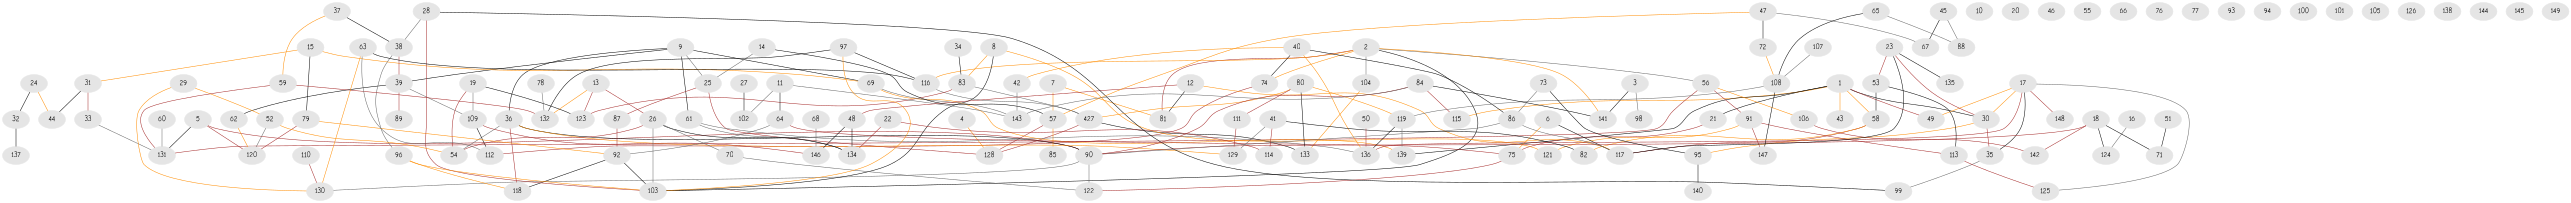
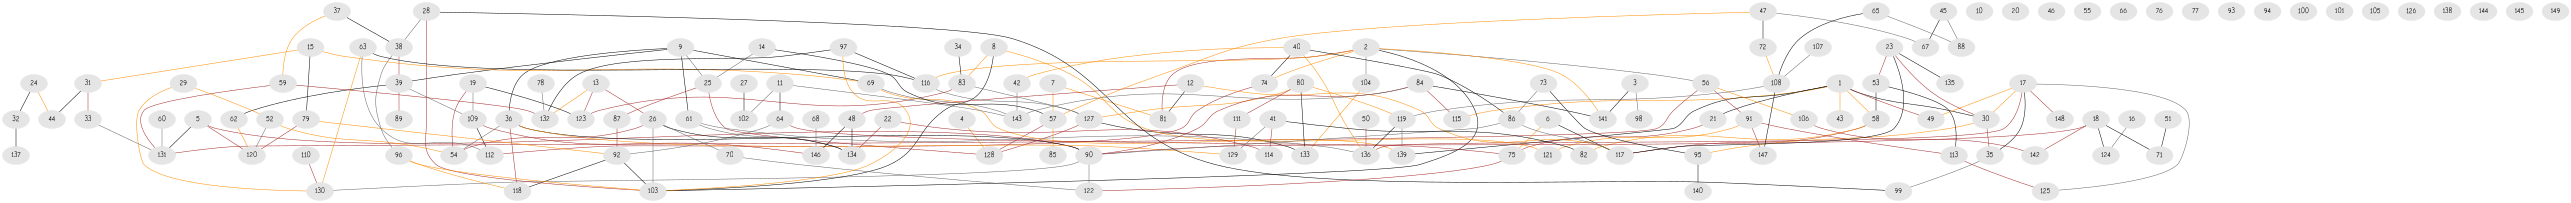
  graph {
    fontname="Comic Neue"
    node [color=gray90 fontname="Comic Neue" style=filled]
    edge [color=black fontname="Comic Neue"]
    1
    21
    30
    43
    49
    58
    115
    139
    75
    35
    95
    117
    82
    2
    56
    74
    81
    103
    104
    116
    141
    131
    91
    106
    112
    133
-   127 [label=427]
+   127
    3
    98
    4
    128
    5
    90
    120
    130
    122
    6
    7
    57
    85
    8
    83
    121
    123
    9
    25
    36
    39
    61
    69
    87
    54
    118
    129
    109
    62
    89
    136
    134
    143
    10
    11
    64
    102
    92
    12
    48
    146
    13
    26
    132
    70
    14
    15
    31
    79
    44
    33
    16
    124
    17
    125
    148
    99
    18
    71
    142
    19
    20
    22
    114
    23
    53
    135
    113
    24
    32
    137
    27
    28
    38
    96
    29
    52
    140
    34
    37
    59
    40
    42
    86
    41
    45
    67
    88
    46
    47
    72
    108
    50
    51
    55
    147
    60
    63
    65
    119
    66
    68
    73
    76
    77
    78
    80
    111
    84
    93
    94
    97
    100
    101
    105
    107
    110
    126
    138
    144
    145
    149
    1 -- 21
    1 -- 30
    1 -- 43 [color=darkorange]
    1 -- 49 [color=brown]
    1 -- 58 [color=darkorange]
    1 -- 115 [color=darkorange]
    1 -- 139
    21 -- 75 [color=brown]
    30 -- 35 [color=brown]
    30 -- 95 [color=darkorange]
    58 -- 117 [color=brown]
    58 -- 82 [color=darkorange]
    75 -- 122 [color=brown]
    35 -- 99 [color=gray40]
    95 -- 140
    2 -- 56 [color=gray40]
    2 -- 74 [color=darkorange]
    2 -- 81 [color=brown]
    2 -- 103
    2 -- 104 [color=gray40]
    2 -- 116 [color=darkorange]
    2 -- 141 [color=darkorange]
    56 -- 131 [color=brown]
    56 -- 91 [color=brown]
    56 -- 106 [color=darkorange]
    74 -- 112 [color=brown]
    104 -- 133 [color=darkorange]
    116 -- 127 [color=gray40]
    91 -- 121 [color=darkorange]
    91 -- 113 [color=brown]
    91 -- 147 [color=brown]
    106 -- 142 [color=brown]
    127 -- 133
    127 -- 128 [color=brown]
    3 -- 141
    3 -- 98 [color=gray40]
    4 -- 128 [color=darkorange]
    5 -- 131
    5 -- 90 [color=brown]
    5 -- 120 [color=brown]
    90 -- 130 [color=gray40]
    90 -- 122 [color=gray40]
    6 -- 75 [color=darkorange]
    6 -- 117
    7 -- 81 [color=darkorange]
    7 -- 57 [color=darkorange]
    57 -- 128 [color=brown]
    57 -- 85 [color=darkorange]
    8 -- 103
    8 -- 83 [color=darkorange]
    8 -- 121 [color=darkorange]
    83 -- 127 [color=gray40]
    83 -- 123 [color=brown]
    9 -- 25 [color=gray40]
    9 -- 36
    9 -- 39
    9 -- 61
    9 -- 69
    25 -- 128 [color=brown]
    25 -- 87 [color=brown]
    36 -- 90
    36 -- 54 [color=gray40]
    36 -- 118 [color=brown]
    36 -- 129 [color=darkorange]
    39 -- 109 [color=gray40]
    39 -- 62
    39 -- 89 [color=brown]
    61 -- 136 [color=gray40]
    61 -- 134 [color=gray40]
    69 -- 139 [color=darkorange]
    69 -- 143 [color=gray40]
    87 -- 92 [color=brown]
    109 -- 112
    109 -- 146 [color=brown]
    62 -- 120 [color=darkorange]
    11 -- 143 [color=gray40]
    11 -- 64
    11 -- 102 [color=gray40]
    64 -- 75 [color=brown]
    64 -- 92 [color=gray40]
    92 -- 103
    92 -- 118
    12 -- 117 [color=darkorange]
    12 -- 81
    12 -- 48 [color=brown]
    48 -- 134
    48 -- 146
    13 -- 123 [color=brown]
    13 -- 26 [color=brown]
    13 -- 132 [color=darkorange]
    26 -- 103 [color=gray40]
    26 -- 54 [color=brown]
    26 -- 134
    26 -- 70 [color=gray40]
    70 -- 122 [color=gray40]
    14 -- 57
    14 -- 25 [color=gray40]
    15 -- 69 [color=darkorange]
    15 -- 31 [color=darkorange]
    15 -- 79
    31 -- 44
    31 -- 33 [color=brown]
    79 -- 120 [color=brown]
    79 -- 92 [color=darkorange]
    33 -- 131 [color=gray40]
    16 -- 124 [color=gray40]
    17 -- 30 [color=darkorange]
    17 -- 49 [color=darkorange]
    17 -- 35
    17 -- 136 [color=brown]
    17 -- 125 [color=gray40]
    17 -- 148 [color=brown]
    18 -- 90 [color=brown]
    18 -- 124
    18 -- 71
    18 -- 142 [color=brown]
    19 -- 123
    19 -- 54 [color=brown]
    19 -- 109 [color=gray40]
    22 -- 134 [color=brown]
    22 -- 114 [color=brown]
    23 -- 30 [color=brown]
    23 -- 117
    23 -- 53 [color=brown]
    23 -- 135
    53 -- 58
    53 -- 113
    113 -- 125 [color=brown]
    24 -- 44 [color=darkorange]
    24 -- 32
    32 -- 137
    27 -- 102
    28 -- 103 [color=brown]
    28 -- 99
    28 -- 38 [color=gray40]
    38 -- 39 [color=brown]
    38 -- 96 [color=gray40]
    96 -- 103 [color=darkorange]
    96 -- 118 [color=darkorange]
    29 -- 130 [color=darkorange]
    29 -- 52 [color=darkorange]
    52 -- 120 [color=gray40]
    52 -- 54 [color=darkorange]
    34 -- 83
    37 -- 38
    37 -- 59 [color=darkorange]
    59 -- 131 [color=brown]
    59 -- 132 [color=brown]
    40 -- 74
    40 -- 136 [color=darkorange]
    40 -- 42 [color=darkorange]
    40 -- 86
    42 -- 143 [color=gray40]
    86 -- 117 [color=gray40]
    86 -- 90 [color=gray40]
    41 -- 82
    41 -- 129 [color=gray40]
    41 -- 114 [color=brown]
    45 -- 67
    45 -- 88 [color=gray40]
    47 -- 57 [color=darkorange]
    47 -- 67 [color=gray40]
    47 -- 72
    72 -- 108 [color=darkorange]
    108 -- 147
    108 -- 119 [color=gray40]
    50 -- 136 [color=brown]
    51 -- 71
    60 -- 131 [color=gray40]
    63 -- 116
    63 -- 112 [color=gray40]
    63 -- 130 [color=darkorange]
    65 -- 88 [color=gray40]
    65 -- 108
    119 -- 139 [color=gray40]
    119 -- 136
    68 -- 146 [color=gray40]
    73 -- 95
    73 -- 86 [color=gray40]
    78 -- 132 [color=gray40]
    80 -- 133
    80 -- 127 [color=darkorange]
    80 -- 119 [color=darkorange]
    80 -- 111 [color=brown]
    111 -- 129 [color=brown]
    84 -- 115 [color=brown]
    84 -- 141
    84 -- 90 [color=brown]
    84 -- 143 [color=gray40]
    97 -- 103 [color=darkorange]
    97 -- 116
    97 -- 132
    107 -- 108 [color=gray40]
    110 -- 130 [color=brown]
  }
